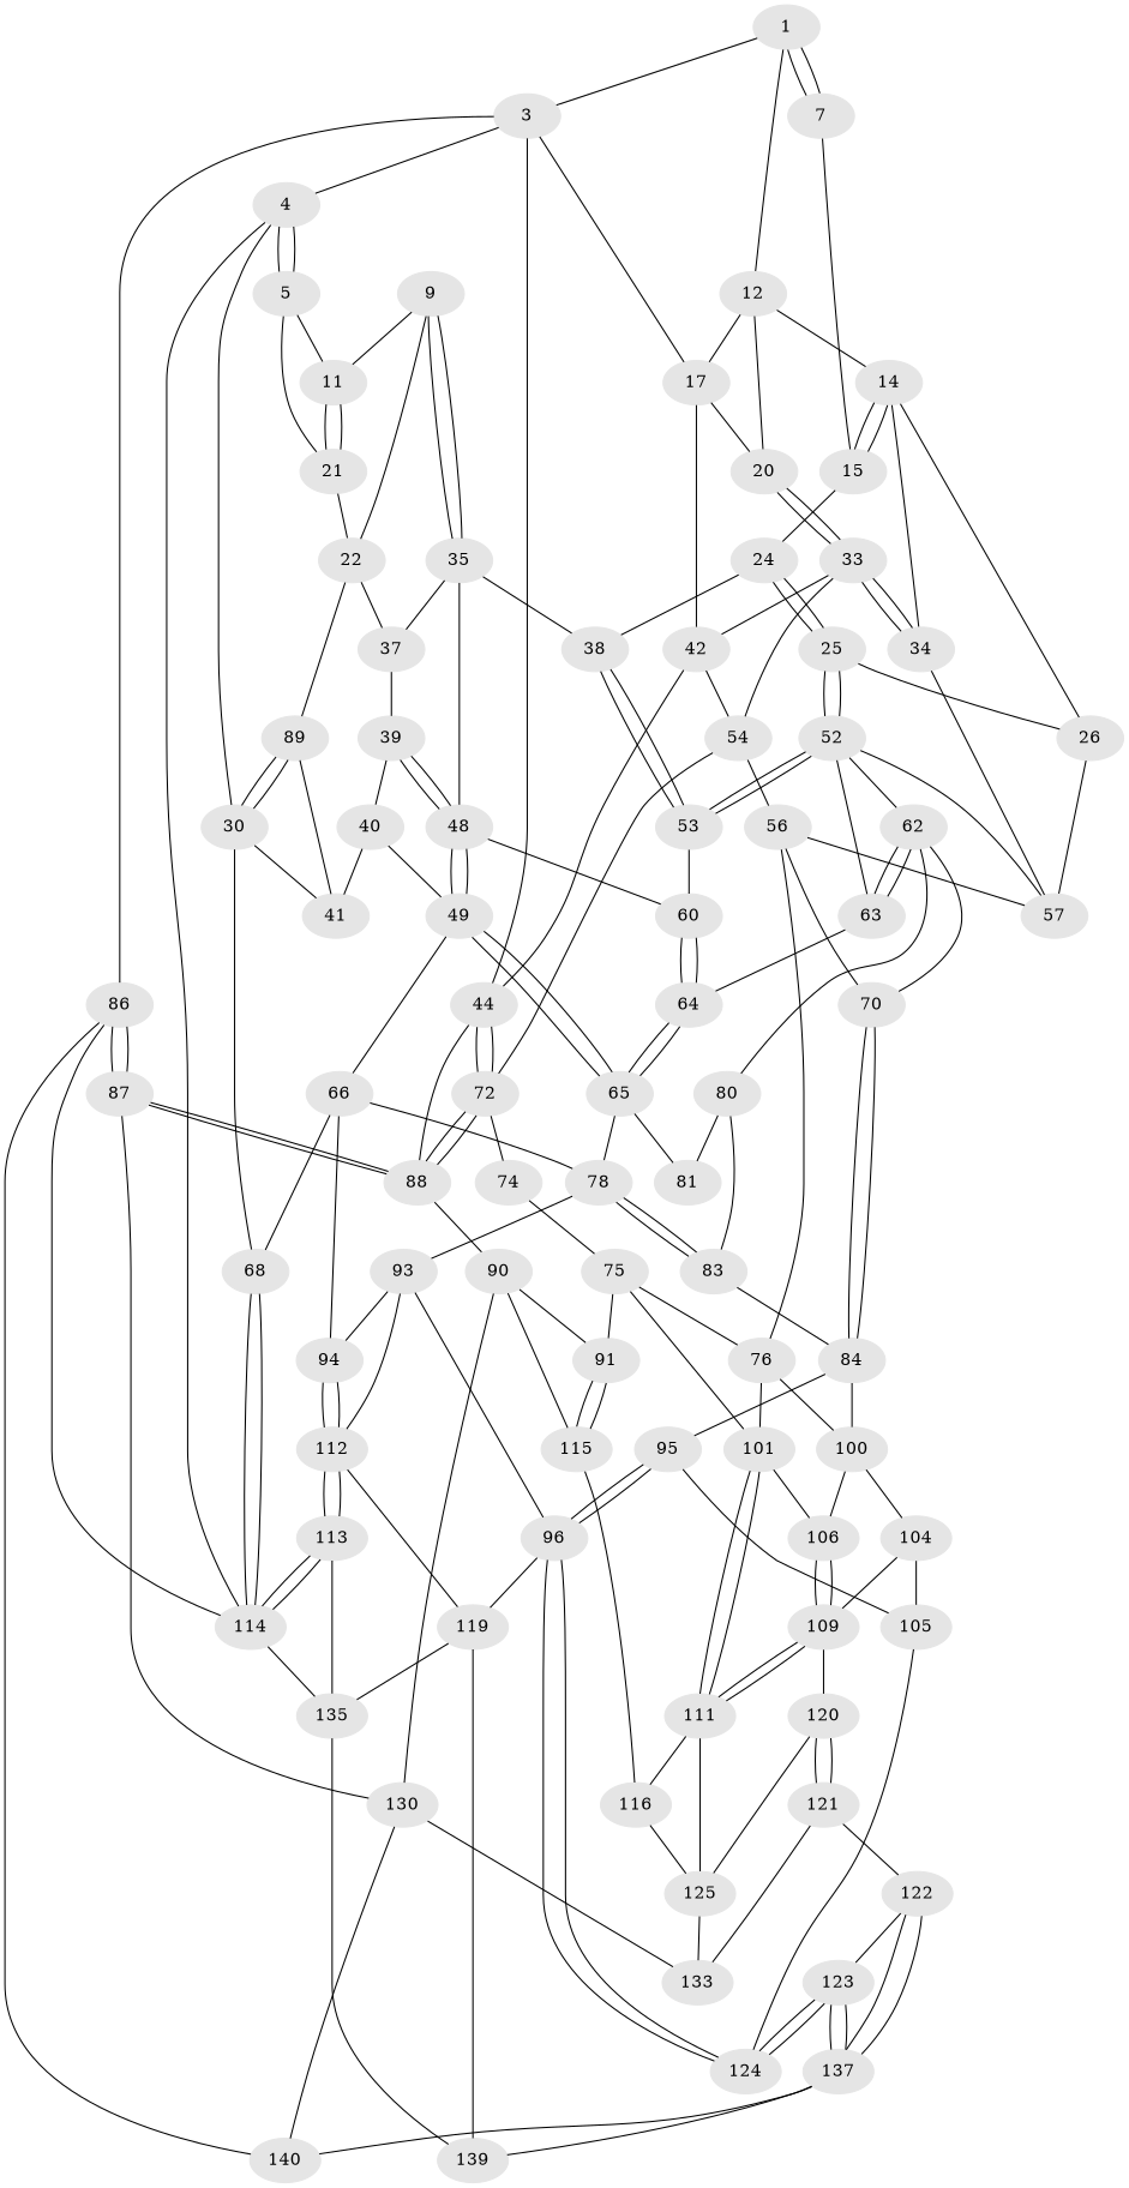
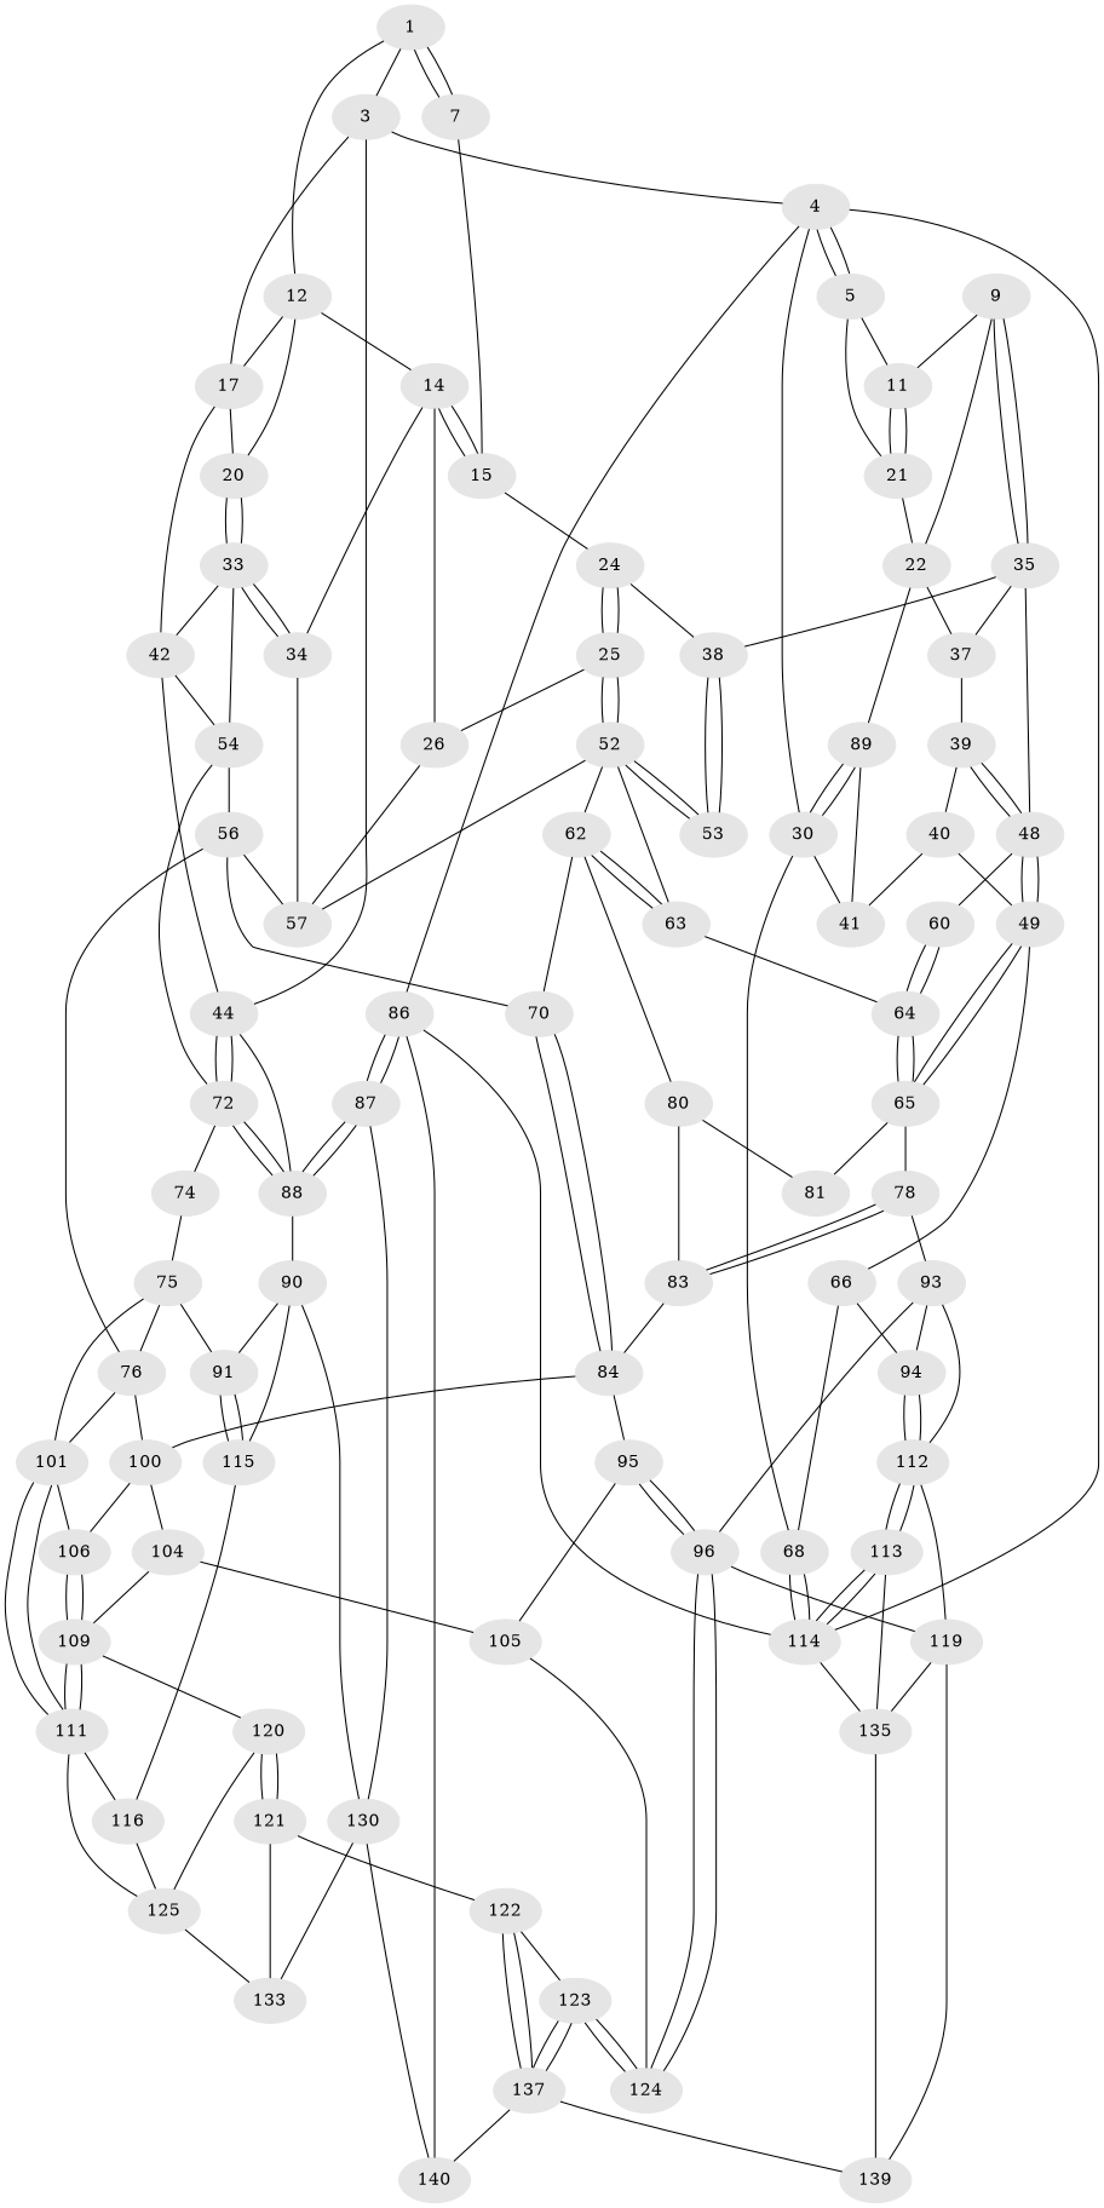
  graph {
    node [color=gray90 style=filled]
    1 [super="+2"]
    3 [super="+18"]
    7
    12 [super="+13"]
    4
    17 [super="+19"]
    44
    86 [super="+142"]
    15 [super="+16"]
    14 [super="+28"]
    20
    5 [super="+6"]
    30 [super="+31"]
    114 [super="+127"]
    42 [super="+45"]
    72 [super="+73"]
    88 [super="+89"]
    87 [super="+129"]
    140
    11
    21
    41 [super="+46"]
    68
    135 [super="+141"]
    22 [super="+23"]
    24 [super="+32"]
    9 [super="+10"]
    35 [super="+36"]
    25
    38
    n31 [label=89]
    37
    48 [super="+51"]
    26 [super="+27"]
    34
    33 [super="+43"]
    57 [super="+58"]
    54 [super="+55"]
    39
    52 [super="+61"]
    53 [super="+59"]
    62 [super="+71"]
    63
    56 [super="+69"]
    49 [super="+50"]
    60
    40 [super="+47"]
    65 [super="+77"]
    66 [super="+67"]
    74
    64
    78 [super="+79"]
    81
    94
    70
    80 [super="+82"]
    76 [super="+99"]
    84 [super="+85"]
    101 [super="+102"]
    100 [super="+103"]
    83
    93 [super="+98"]
    112 [super="+118"]
    95
    75 [super="+92"]
    90 [super="+128"]
    91
    115
    106
    111 [super="+117"]
    104 [super="+107"]
    96 [super="+97"]
    105 [super="+108"]
    130 [super="+136"]
    133
    116
    119 [super="+134"]
    124
    113
    139
    109 [super="+110"]
    125 [super="+131"]
    120 [super="+126"]
    121 [super="+132"]
    122
    123
    137 [super="+138"]
    1 -- 3
    1 -- 7
    1 -- 7
    1 -- 12
    3 -- 4
    3 -- 17
    3 -- 44
-   3 -- 86
+   4 -- 86
    7 -- 15
    12 -- 17
    12 -- 14
    12 -- 20
    4 -- 5
    4 -- 5
    4 -- 30
    4 -- 114
    17 -- 20
    17 -- 42
    44 -- 72
    44 -- 72
    44 -- 88
    86 -- 114
    86 -- 87 [weight=2]
    86 -- 87
    86 -- 140
    15 -- 24
    14 -- 15
    14 -- 15
    14 -- 26
    14 -- 34
    20 -- 33
    20 -- 33
    5 -- 11
    5 -- 21
    30 -- 41
    30 -- 68
    114 -- 135
    42 -- 44
    42 -- 54
    72 -- 88
    72 -- 88
    72 -- 74
    88 -- 90
    87 -- 88
    87 -- 88
    87 -- 130
    11 -- 21
    11 -- 21
    21 -- 22
    68 -- 114
    68 -- 114
    135 -- 139
    22 -- n31
    22 -- 37
    24 -- 25
    24 -- 25
    24 -- 38
    9 -- 11
    9 -- 22
    9 -- 35
    9 -- 35
    35 -- 38
    35 -- 37
    35 -- 48
    25 -- 26
    25 -- 52
    25 -- 52
    38 -- 53
    38 -- 53
    n31 -- 30
    n31 -- 30
    n31 -- 41
    37 -- 39
    48 -- 49
    48 -- 49
    48 -- 60
    26 -- 57
    34 -- 57
    33 -- 42
    33 -- 34
    33 -- 34
    33 -- 54
    54 -- 72
    54 -- 56
    39 -- 48
    39 -- 48
    39 -- 40
    52 -- 57
    52 -- 53
    52 -- 53
    52 -- 62
    52 -- 63
-   53 -- 60
    62 -- 63
    62 -- 63
    62 -- 70
    62 -- 80
    63 -- 64
    56 -- 57
    56 -- 70
    56 -- 76
    49 -- 65
    49 -- 65
    49 -- 66
    60 -- 64
    60 -- 64
    40 -- 41 [weight=2]
    40 -- 49
    65 -- 78
    65 -- 81
    66 -- 68
-   66 -- 78
    66 -- 94
    74 -- 75
    64 -- 65
    64 -- 65
    78 -- 83
    78 -- 83
    78 -- 93
    94 -- 112
    94 -- 112
    70 -- 84
    70 -- 84
    80 -- 81 [weight=2]
    80 -- 83
    76 -- 101
    76 -- 100
    84 -- 100
    84 -- 95
    101 -- 106
    101 -- 111
    101 -- 111
    100 -- 106
    100 -- 104
    83 -- 84
    93 -- 94
    93 -- 112
    93 -- 96
    112 -- 119
    112 -- 113
    112 -- 113
    95 -- 96
    95 -- 96
    95 -- 105
    75 -- 76
    75 -- 101
    75 -- 91
    90 -- 91
    90 -- 115
    90 -- 130
    91 -- 115
    91 -- 115
    115 -- 116
    106 -- 109
    106 -- 109
    111 -- 116
    111 -- 125
    104 -- 105 [weight=2]
    104 -- 109
    96 -- 119
    96 -- 124
    96 -- 124
    105 -- 124
    130 -- 140
    130 -- 133
    116 -- 125
    119 -- 135
    119 -- 139
    113 -- 114
    113 -- 114
    113 -- 135
    109 -- 111
    109 -- 111
    109 -- 120
    125 -- 133
    120 -- 125
    120 -- 121 [weight=2]
    120 -- 121
    121 -- 133
    121 -- 122
    122 -- 123
    122 -- 137
    122 -- 137
    123 -- 124
    123 -- 124
    123 -- 137
    123 -- 137
    137 -- 140
    137 -- 139
  }
